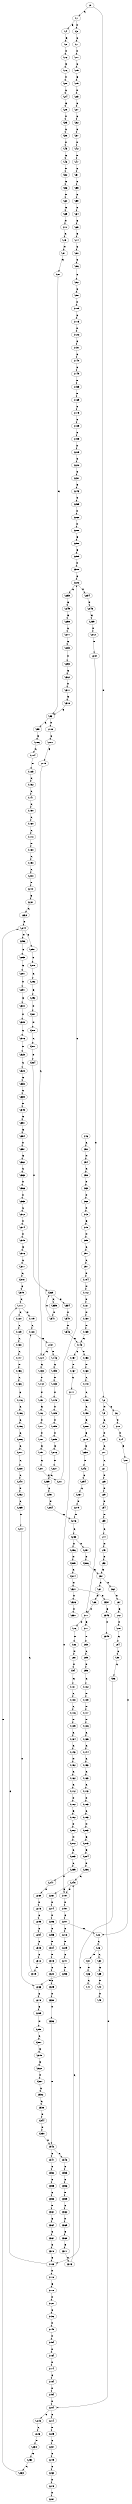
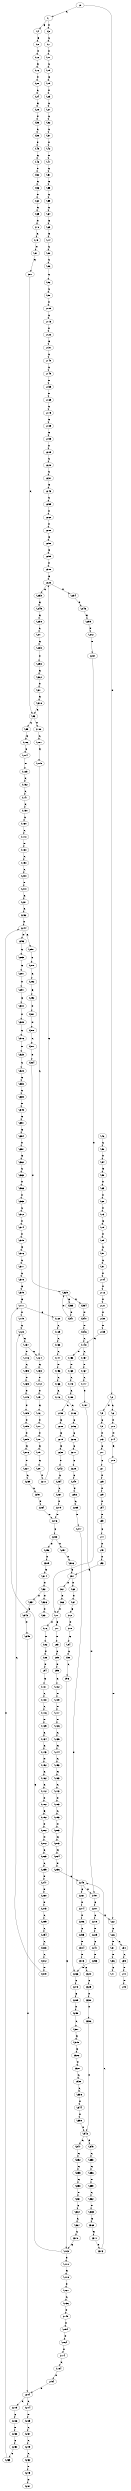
  strict digraph {
    S0
    S1
    S2
    S3
    S4
    S5
    S6
    S7
    S8
    S9
    S10
    S11
    S12
    S13
    S14
    S15
    S16
    S17
    S18
    S19
    S20
    S21
    S22
    S23
    S24
    S25
    S26
    S27
    S28
    S29
    S30
    S31
    S32
    S33
    S34
    S35
    S36
    S37
    S38
    S39
    S40
    S41
    S42
    S43
    S44
    S45
    S47
    S48
    S49
    S46
    S50
    S51
    S52
    S53
    S54
    S55
    S56
    S57
    S58
    S59
    S60
    S61
    S62
    S63
    S64
    S65
    S66
    S67
    S68
    S69
    S70
    S71
    S72
    S73
    S74
    S75
    S76
    S77
    S78
    S79
    S80
    S81
    S82
    S83
    S84
    S85
    S86
    S87
    S88
    S89
    S90
    S91
    S92
    S93
    S94
    S95
    S96
    S97
    S98
    S99
    S100
    S101
    S102
    S103
    S104
    S105
    S106
    S107
    S108
    S109
    S110
    S111
    S112
    S113
    S114
    S115
    S116
    S117
    S118
    S119
    S120
    S121
    S122
    S123
    S124
    S125
    S126
    S127
    S128
    S129
    S130
    S131
    S132
    S133
    S134
    S135
    S136
    S137
    S138
    S139
    S140
    S141
    S142
    S143
    S144
    S145
    S146
    S147
    S148
    S149
    S150
    S151
    S152
    S153
    S154
    S155
    S156
    S157
    S158
    S159
    S160
    S161
    S162
    S163
    S164
    S165
    S166
    S167
    S168
    S169
    S170
    S171
    S172
    S173
    S174
    S175
    S176
    S177
    S178
    S179
    S180
    S181
    S182
    S183
    S184
    S185
    S186
    S187
    S188
    S189
    S190
    S191
    S192
    S193
    S194
    S195
    S196
    S197
    S198
    S199
    S200
    S201
    S202
    S203
    S204
    S205
    S206
    S207
    S208
    S209
    S210
    S211
    S212
    S213
    S214
    S215
    S216
    S217
    S218
    S219
    S220
    S221
    S222
    S223
    S224
    S225
    S226
    S227
    S228
    S229
    S230
    S231
    S232
    S233
    S234
    S235
    S236
    S237
    S238
    S239
    S240
    S241
    S242
    S243
    S244
    S245
    S246
    S247
    S248
    S249
    S250
    S251
    S252
    S253
    S254
    S255
    S256
    S257
    S258
    S259
    S260
    S261
    S262
    S263
    S264
    S265
    S266
    S267
    S268
    S269
    S270
    S271
    S272
    S273
    S274
    S275
    S276
    S277
    S278
    S279
    S280
    S281
    S282
    S283
    S284
    S285
    S286
    S287
    S288
    S289
    S290
    S291
    S292
    S293
    S294
    S295
    S296
    S297
    S298
    S299
    S300
    S301
    S302
    S303
    S304
    S305
    S306
    S307
    S308
    S309
    S310
    S311
    S312
    S313
    S314
    S315
    S316
    S317
    S318
    S319
    S320
    S321
    S322
    S323
    S324
    S325
    S326
    S337
    S327
    S328
    S329
    S330
    S331
    S332
    S333
    S334
    S335
    S336
    S338
    S339
    S340
    S341
    S342
    S343
    S344
    S345
    S346
    S347
    S348
    S349
    S350
    S351
    S352
    S353
    S354
    S355
    S356
    S357
    S358
    S359
    S360
    S361
    S362
    S363
    S364
    S365
    S366
    S367
    S368
    S369
    S370
    S371
    S372
    S373
    S374
    S375
    S376
    S377
    S378
    S379
    S0 -> S1 [label=C]
    S0 -> S2 [label=T]
    S1 -> S3 [label=T]
    S1 -> S4 [label=G]
    S2 -> S5 [label=A]
    S2 -> S6 [label=C]
    S3 -> S7 [label=C]
    S4 -> S8 [label=G]
    S5 -> S9 [label=C]
    S6 -> S10 [label=T]
    S7 -> S11 [label=T]
    S8 -> S12 [label=A]
    S9 -> S13 [label=T]
    S10 -> S14 [label=A]
    S11 -> S15 [label=C]
    S12 -> S16 [label=G]
    S13 -> S17 [label=C]
    S14 -> S18 [label=G]
    S15 -> S19 [label=G]
    S16 -> S20 [label=A]
    S17 -> S21 [label=C]
    S18 -> S22 [label=A]
    S19 -> S23 [label=T]
    S20 -> S24 [label=C]
    S21 -> S25 [label=T]
    S22 -> S26 [label=C]
    S23 -> S27 [label=C]
    S24 -> S28 [label=G]
    S25 -> S29 [label=T]
    S26 -> S30 [label=G]
    S26 -> S31 [label=T]
    S27 -> S32 [label=C]
    S28 -> S33 [label=A]
    S29 -> S34 [label=T]
    S30 -> S35 [label=G]
    S31 -> S36 [label=A]
    S32 -> S37 [label=C]
    S33 -> S38 [label=C]
    S34 -> S39 [label=A]
    S35 -> S40 [label=T]
    S36 -> S41 [label=C]
    S37 -> S42 [label=T]
    S38 -> S43 [label=T]
    S39 -> S44 [label=C]
    S40 -> S45 [label=A]
    S42 -> S47 [label=A]
    S43 -> S48 [label=G]
    S44 -> S49 [label=A]
    S47 -> S51 [label=C]
    S48 -> S52 [label=T]
    S49 -> S53 [label=T]
    S46 -> S50 [label=C]
    S50 -> S54 [label=A]
    S51 -> S55 [label=G]
    S52 -> S56 [label=G]
    S53 -> S57 [label=G]
    S54 -> S58 [label=G]
    S55 -> S59 [label=C]
    S56 -> S60 [label=A]
    S57 -> S61 [label=T]
    S57 -> S62 [label=A]
    S58 -> S63 [label=T]
    S59 -> S64 [label=C]
    S60 -> S65 [label=G]
    S61 -> S66 [label=T]
    S62 -> S67 [label=A]
    S63 -> S68 [label=T]
    S64 -> S69 [label=G]
    S65 -> S70 [label=A]
    S66 -> S71 [label=A]
    S67 -> S72 [label=G]
    S68 -> S73 [label=T]
    S69 -> S74 [label=G]
    S70 -> S75 [label=G]
    S71 -> S76 [label=T]
    S71 -> S77 [label=G]
    S72 -> S78 [label=T]
    S73 -> S79 [label=G]
    S74 -> S80 [label=C]
    S75 -> S81 [label=A]
    S76 -> S82 [label=A]
    S77 -> S83 [label=T]
    S78 -> S84 [label=G]
    S79 -> S85 [label=A]
    S80 -> S86 [label=C]
    S81 -> S87 [label=G]
    S82 -> S88 [label=A]
    S83 -> S89 [label=C]
    S84 -> S90 [label=C]
    S85 -> S91 [label=C]
    S86 -> S92 [label=C]
    S87 -> S93 [label=G]
    S88 -> S94 [label=T]
    S89 -> S95 [label=T]
    S90 -> S96 [label=C]
    S91 -> S97 [label=C]
    S92 -> S98 [label=C]
    S93 -> S99 [label=C]
    S93 -> S100 [label=A]
    S94 -> S101 [label=G]
    S95 -> S102 [label=G]
    S96 -> S103 [label=G]
    S97 -> S104 [label=T]
    S98 -> S105 [label=T]
    S99 -> S106 [label=G]
    S100 -> S107 [label=C]
    S101 -> S108 [label=C]
    S102 -> S109 [label=A]
    S103 -> S110 [label=T]
    S103 -> S111 [label=G]
    S104 -> S112 [label=A]
    S105 -> S113 [label=C]
    S106 -> S114 [label=C]
    S107 -> S115 [label=G]
    S108 -> S116 [label=C]
    S109 -> S117 [label=A]
    S110 -> S118 [label=G]
    S111 -> S119 [label=A]
    S111 -> S120 [label=G]
    S112 -> S121 [label=T]
    S113 -> S122 [label=T]
    S114 -> S123 [label=A]
    S115 -> S124 [label=C]
    S116 -> S125 [label=A]
    S117 -> S126 [label=A]
    S118 -> S127 [label=T]
    S119 -> S128 [label=C]
    S120 -> S129 [label=C]
    S121 -> S130 [label=A]
    S122 -> S131 [label=G]
    S123 -> S132 [label=G]
    S124 -> S133 [label=G]
    S125 -> S134 [label=C]
    S126 -> S135 [label=C]
    S127 -> S136 [label=C]
    S128 -> S137 [label=G]
    S129 -> S138 [label=G]
    S130 -> S139 [label=A]
    S131 -> S140 [label=C]
    S132 -> S141 [label=C]
    S133 -> S142 [label=T]
    S134 -> S143 [label=G]
    S135 -> S144 [label=G]
    S136 -> S145 [label=T]
    S137 -> S124 [label=C]
    S137 -> S146 [label=T]
    S138 -> S147 [label=G]
    S139 -> S148 [label=G]
    S140 -> S149 [label=C]
    S141 -> S150 [label=G]
    S142 -> S151 [label=A]
    S143 -> S152 [label=A]
    S144 -> S153 [label=C]
    S145 -> S154 [label=A]
    S146 -> S155 [label=C]
    S147 -> S156 [label=A]
    S148 -> S157 [label=G]
    S148 -> S158 [label=T]
    S149 -> S159 [label=A]
    S150 -> S160 [label=C]
    S151 -> S161 [label=G]
    S152 -> S162 [label=G]
    S153 -> S163 [label=G]
    S154 -> S164 [label=T]
    S155 -> S165 [label=T]
    S156 -> S166 [label=G]
    S157 -> S167 [label=T]
    S158 -> S168 [label=A]
    S159 -> S169 [label=T]
    S160 -> S170 [label=G]
    S161 -> S171 [label=A]
    S162 -> S172 [label=G]
    S163 -> S173 [label=C]
    S164 -> S174 [label=T]
    S165 -> S175 [label=T]
    S166 -> S176 [label=C]
    S167 -> S177 [label=C]
    S168 -> S178 [label=C]
    S169 -> S179 [label=C]
    S170 -> S180 [label=A]
    S171 -> S181 [label=A]
    S172 -> S182 [label=T]
    S173 -> S183 [label=T]
    S174 -> S184 [label=G]
    S175 -> S185 [label=T]
    S176 -> S186 [label=C]
    S177 -> S187 [label=T]
    S178 -> S188 [label=C]
    S179 -> S189 [label=G]
    S180 -> S190 [label=G]
    S181 -> S191 [label=G]
    S182 -> S192 [label=G]
    S183 -> S193 [label=C]
    S184 -> S194 [label=T]
    S185 -> S195 [label=T]
    S186 -> S196 [label=C]
    S187 -> S197 [label=A]
    S188 -> S198 [label=C]
    S189 -> S199 [label=G]
    S190 -> S200 [label=C]
    S191 -> S201 [label=G]
    S192 -> S202 [label=T]
    S193 -> S203 [label=A]
    S194 -> S204 [label=T]
    S195 -> S205 [label=T]
    S196 -> S206 [label=C]
    S197 -> S207 [label=G]
    S198 -> S208 [label=G]
    S199 -> S209 [label=T]
    S200 -> S210 [label=T]
    S201 -> S211 [label=A]
    S202 -> S212 [label=A]
    S203 -> S213 [label=G]
    S204 -> S214 [label=C]
    S204 -> S215 [label=G]
    S205 -> S216 [label=G]
    S206 -> S217 [label=C]
    S207 -> S22 [label=A]
    S207 -> S218 [label=C]
    S208 -> S219 [label=G]
    S209 -> S220 [label=C]
    S210 -> S221 [label=G]
    S211 -> S222 [label=G]
    S212 -> S223 [label=C]
    S213 -> S224 [label=G]
    S214 -> S225 [label=A]
    S215 -> S226 [label=C]
    S216 -> S227 [label=T]
    S217 -> S228 [label=G]
    S218 -> S229 [label=T]
    S219 -> S230 [label=G]
    S220 -> S231 [label=C]
    S221 -> S232 [label=C]
    S222 -> S233 [label=C]
    S222 -> S234 [label=A]
    S223 -> S235 [label=C]
    S224 -> S236 [label=T]
    S225 -> S237 [label=G]
    S226 -> S238 [label=T]
    S227 -> S239 [label=C]
    S228 -> S240 [label=C]
    S229 -> S241 [label=C]
    S230 -> S242 [label=T]
    S231 -> S243 [label=G]
    S232 -> S244 [label=T]
    S233 -> S245 [label=G]
    S234 -> S246 [label=T]
    S235 -> S247 [label=T]
    S236 -> S248 [label=C]
    S237 -> S249 [label=G]
    S238 -> S250 [label=G]
    S239 -> S251 [label=C]
    S240 -> S252 [label=T]
    S241 -> S253 [label=T]
    S242 -> S254 [label=C]
    S243 -> S255 [label=C]
    S244 -> S256 [label=A]
    S244 -> S257 [label=C]
    S245 -> S258 [label=G]
    S246 -> S259 [label=G]
    S247 -> S260 [label=T]
-   S248 -> S187 [label=T]
+   S248 -> S197 [label=T]
    S248 -> S261 [label=G]
    S249 -> S262 [label=G]
    S250 -> S263 [label=C]
    S251 -> S264 [label=T]
    S252 -> S265 [label=C]
    S253 -> S266 [label=T]
    S254 -> S267 [label=C]
    S255 -> S268 [label=A]
    S256 -> S269 [label=C]
    S257 -> S270 [label=G]
    S258 -> S271 [label=C]
    S259 -> S272 [label=T]
    S260 -> S273 [label=T]
    S261 -> S274 [label=A]
    S262 -> S275 [label=T]
    S263 -> S244 [label=T]
    S264 -> S276 [label=A]
    S265 -> S277 [label=T]
    S266 -> S278 [label=C]
    S267 -> S279 [label=T]
    S268 -> S280 [label=A]
    S269 -> S281 [label=G]
    S270 -> S282 [label=G]
    S271 -> S283 [label=G]
    S272 -> S284 [label=T]
    S273 -> S285 [label=C]
    S274 -> S286 [label=A]
    S275 -> S287 [label=A]
    S276 -> S288 [label=C]
    S277 -> S266 [label=T]
    S278 -> S289 [label=G]
    S279 -> S276 [label=A]
    S280 -> S290 [label=G]
    S281 -> S291 [label=A]
    S282 -> S292 [label=G]
    S283 -> S293 [label=A]
    S284 -> S71 [label=A]
    S285 -> S294 [label=C]
    S286 -> S295 [label=C]
    S288 -> S296 [label=T]
    S288 -> S297 [label=A]
    S289 -> S298 [label=A]
    S290 -> S299 [label=G]
    S291 -> S300 [label=G]
    S292 -> S301 [label=T]
    S293 -> S302 [label=G]
    S294 -> S303 [label=G]
    S295 -> S304 [label=A]
    S296 -> S305 [label=A]
    S297 -> S306 [label=T]
    S298 -> S307 [label=C]
    S299 -> S308 [label=A]
    S300 -> S309 [label=A]
    S301 -> S310 [label=A]
    S302 -> S311 [label=A]
    S303 -> S312 [label=G]
    S304 -> S313 [label=A]
    S305 -> S314 [label=G]
    S306 -> S57 [label=G]
    S307 -> S315 [label=G]
    S308 -> S222 [label=G]
    S309 -> S316 [label=C]
    S310 -> S317 [label=G]
    S311 -> S318 [label=G]
    S312 -> S319 [label=A]
    S313 -> S320 [label=C]
    S314 -> S321 [label=A]
    S315 -> S322 [label=G]
    S316 -> S323 [label=A]
    S317 -> S324 [label=T]
    S318 -> S93 [label=G]
    S319 -> S128 [label=C]
    S320 -> S325 [label=C]
    S321 -> S326 [label=A]
    S321 -> S337 [label=T]
    S322 -> S327 [label=A]
    S323 -> S328 [label=C]
    S324 -> S329 [label=A]
    S325 -> S330 [label=T]
    S326 -> S331 [label=T]
    S337 -> S343 [label=G]
    S327 -> S332 [label=C]
    S328 -> S333 [label=G]
    S329 -> S334 [label=T]
    S329 -> S335 [label=G]
    S330 -> S336 [label=T]
    S332 -> S338 [label=C]
    S333 -> S339 [label=C]
    S334 -> S340 [label=A]
    S335 -> S341 [label=T]
    S336 -> S342 [label=A]
    S338 -> S344 [label=T]
    S339 -> S345 [label=A]
    S340 -> S346 [label=A]
    S341 -> S329 [label=A]
    S342 -> S347 [label=C]
    S342 -> S348 [label=G]
    S343 -> S349 [label=T]
    S344 -> S350 [label=T]
    S345 -> S351 [label=G]
    S346 -> S148 [label=G]
    S347 -> S352 [label=G]
    S348 -> S353 [label=C]
    S349 -> S204 [label=T]
    S350 -> S342 [label=A]
    S351 -> S354 [label=G]
    S352 -> S355 [label=G]
    S353 -> S356 [label=G]
    S354 -> S357 [label=T]
    S355 -> S358 [label=G]
    S356 -> S359 [label=A]
    S357 -> S360 [label=G]
    S358 -> S361 [label=T]
    S359 -> S362 [label=C]
    S360 -> S363 [label=C]
    S361 -> S364 [label=G]
    S362 -> S365 [label=A]
    S363 -> S366 [label=A]
    S364 -> S367 [label=C]
    S365 -> S368 [label=G]
    S366 -> S369 [label=T]
    S367 -> S370 [label=C]
    S368 -> S371 [label=G]
    S369 -> S372 [label=C]
    S370 -> S103 [label=G]
    S371 -> S373 [label=T]
    S372 -> S374 [label=T]
    S373 -> S248 [label=C]
    S374 -> S375 [label=T]
    S375 -> S376 [label=G]
    S376 -> S377 [label=C]
    S377 -> S378 [label=C]
    S378 -> S379 [label=G]
    S379 -> S111 [label=G]
  }
